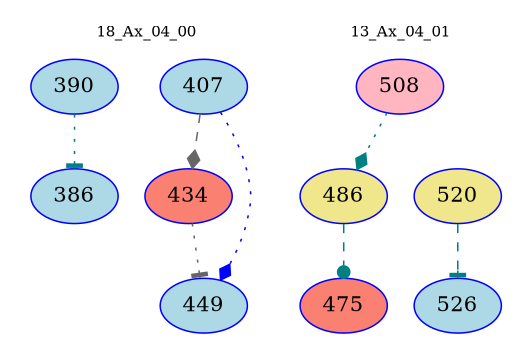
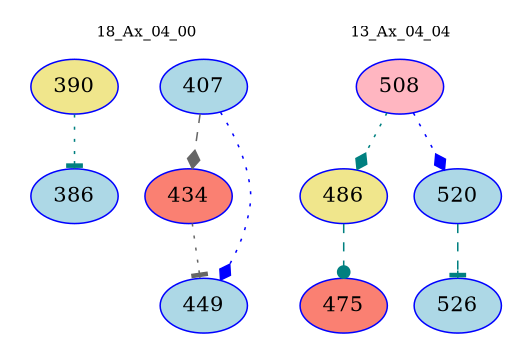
  digraph {
    node [color=blue fillcolor=lightblue style=filled]
    edge [arrowhead=diamond color=teal style=dotted]
    n1 [label=407]
-   n2 [label=390]
+   n2 [fillcolor=khaki label=390]
    n3 [fillcolor=salmon label=434]
    n4 [label=386]
    n5 [label=449]
    n6 [fillcolor=lightpink label=508]
    n7 [fillcolor=khaki label=486]
-   n8 [fillcolor=khaki label=520]
+   n8 [label=520]
    n9 [fillcolor=salmon label=475]
    n10 [label=526]
    subgraph cluster_1 {
      color=white
      fontsize=10
      label="18_Ax_04_00"
      n1
      n2
      n3
      n4
      n5
    }
    subgraph cluster_2 {
      color=white
      fontsize=10
-     label="13_Ax_04_01"
+     label="13_Ax_04_04"
      n6
      n7
      n8
      n9
      n10
    }
    n1 -> n3 [color=gray40 style=dashed]
    n1 -> n5 [color=blue]
    n2 -> n4 [arrowhead=tee]
    n3 -> n5 [arrowhead=tee color=gray40]
    n6 -> n7
+   n6 -> n8 [color=blue]
    n7 -> n9 [arrowhead=dot style=dashed]
    n8 -> n10 [arrowhead=tee style=dashed]
  }
